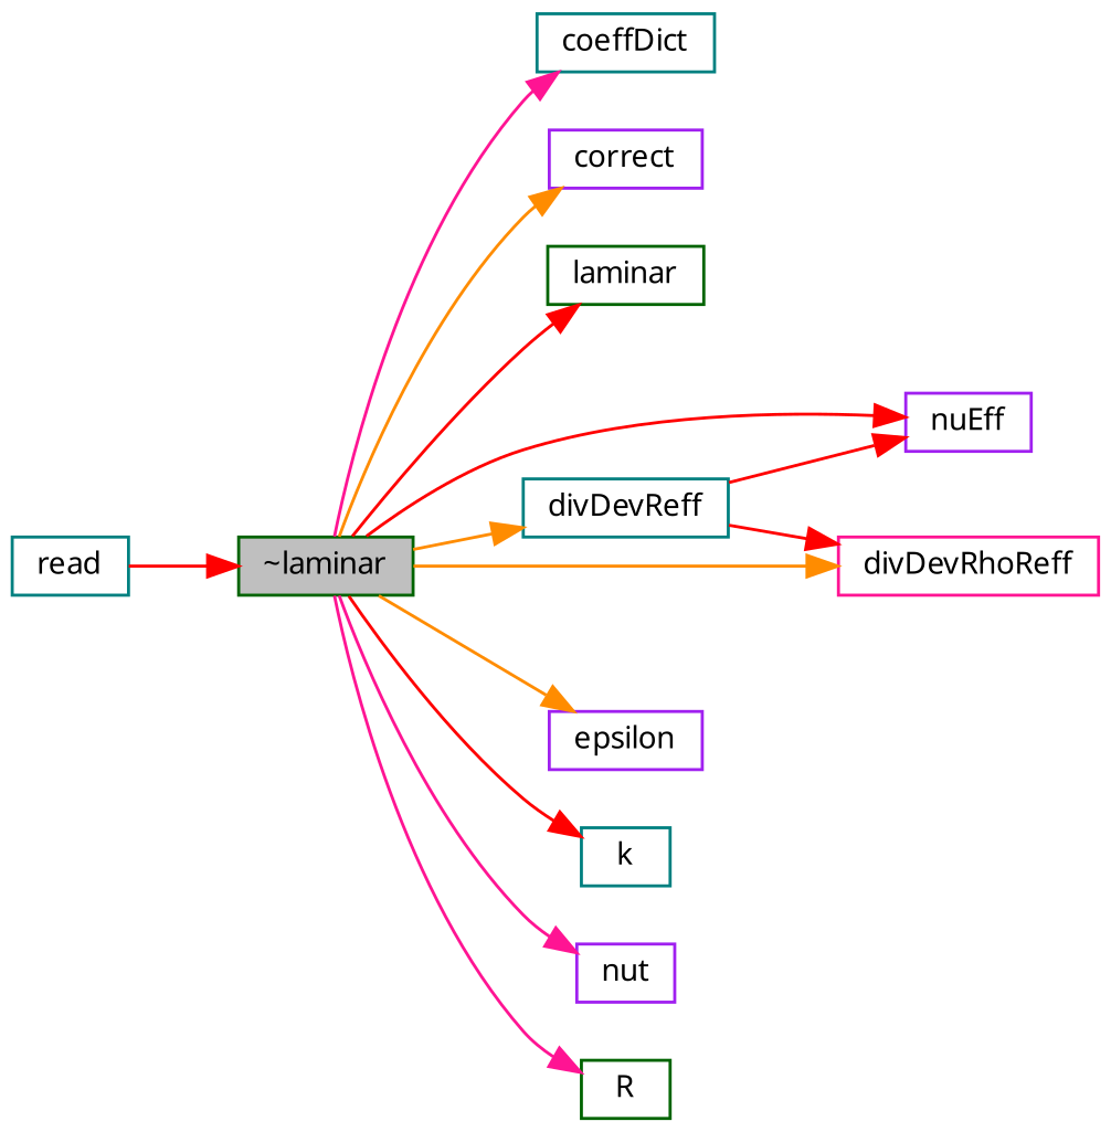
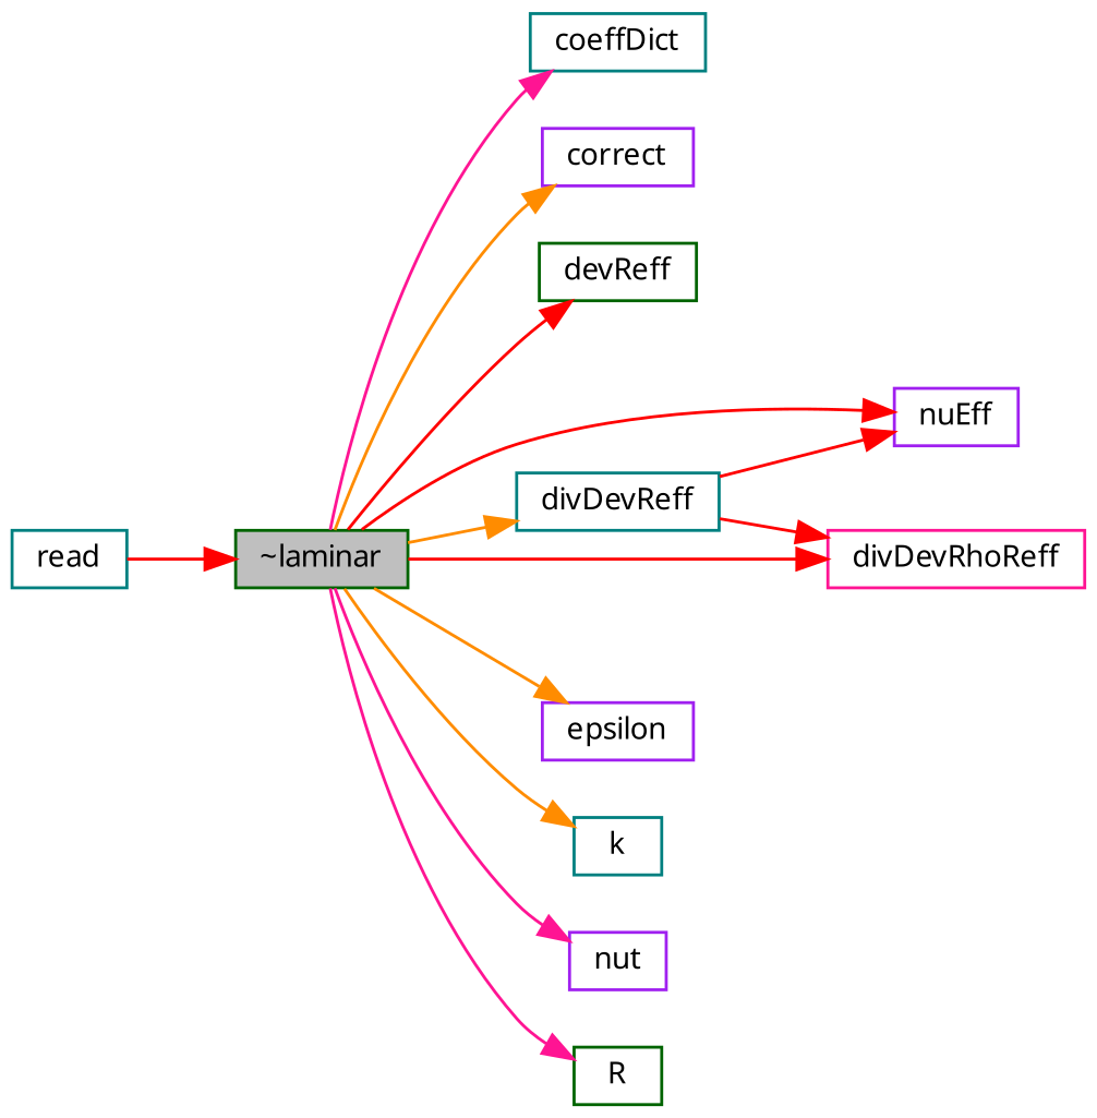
  digraph {
    fontname="Noto Sans"
    rankdir=LR
    node [color=teal fontname="Noto Sans" fontsize=10 shape=record]
    edge [color=darkorange fontname="Noto Sans" fontsize=10 labelfontname=FreeSans labelfontsize=10 style=solid]
    n1 [color=darkgreen fillcolor=grey75 fontcolor=black height=0.2 label="~laminar" style=filled width=0.4]
    n2 [height=0.2 label=coeffDict width=0.4]
    n3 [color=purple height=0.2 label=correct width=0.4]
-   n4 [color=darkgreen height=0.2 label=laminar width=0.4]
+   n4 [color=darkgreen height=0.2 label=devReff width=0.4]
    n5 [height=0.2 label=divDevReff width=0.4]
    n6 [color=purple height=0.2 label=nuEff width=0.4]
    n7 [color=deeppink height=0.2 label=divDevRhoReff width=0.4]
    n8 [color=purple height=0.2 label=epsilon width=0.4]
    n9 [height=0.2 label=k width=0.4]
    n10 [color=purple height=0.2 label=nut width=0.4]
    n11 [color=darkgreen height=0.2 label=R width=0.4]
    n12 [height=0.2 label=read width=0.4]
    n1 -> n2 [color=deeppink]
    n1 -> n3
    n1 -> n4 [color=red]
    n1 -> n5
    n1 -> n6 [color=red]
-   n1 -> n7
+   n1 -> n7 [color=red]
    n1 -> n8
-   n1 -> n9 [color=red]
+   n1 -> n9
    n1 -> n10 [color=deeppink]
    n1 -> n11 [color=deeppink]
    n5 -> n6 [color=red]
    n5 -> n7 [color=red]
    n12 -> n1 [color=red]
  }
